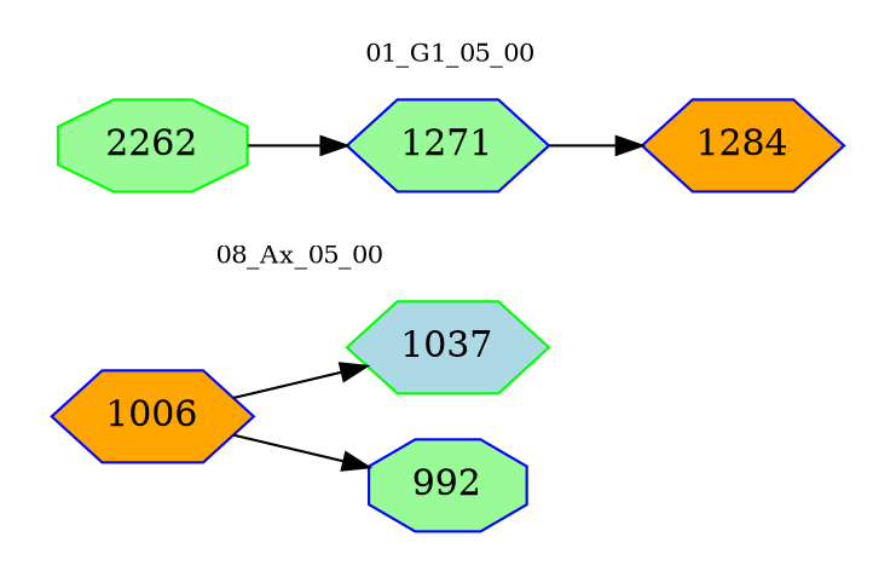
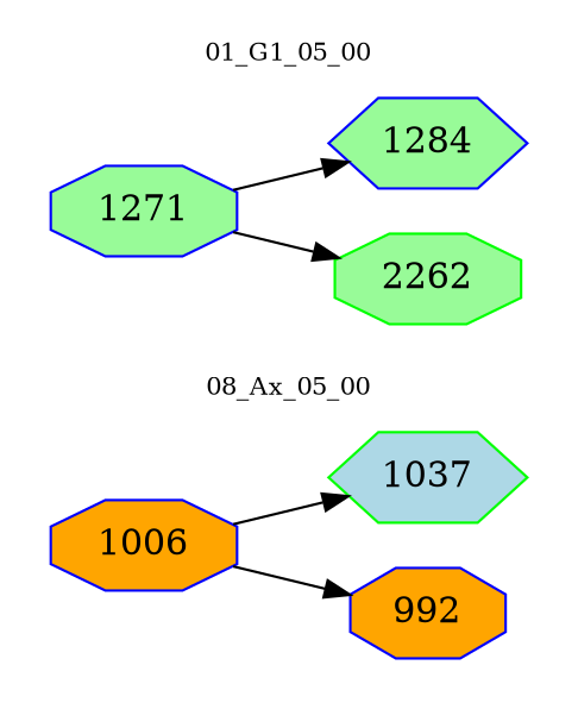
  digraph {
    rankdir=LR
    node [color=blue fillcolor=orange shape=hexagon style=filled]
    edge [color=black]
-   n1 [label=1006]
-   n2 [fillcolor=palegreen label=992 shape=octagon]
+   n1 [label=1006 shape=octagon]
+   n2 [label=992 shape=octagon]
    n3 [color=green fillcolor=lightblue label=1037]
-   n4 [fillcolor=palegreen label=1271]
+   n4 [fillcolor=palegreen label=1271 shape=octagon]
    n5 [color=green fillcolor=palegreen label=2262 shape=octagon]
-   n6 [label=1284]
+   n6 [fillcolor=palegreen label=1284]
    subgraph cluster_1 {
      color=white
      fontsize=10
      label="08_Ax_05_00"
      n1
      n2
      n3
    }
    subgraph cluster_2 {
      color=white
      fontsize=10
      label="01_G1_05_00"
      n4
      n5
      n6
    }
    n1 -> n2
    n1 -> n3
-   n5 -> n4
+   n4 -> n5
    n4 -> n6
  }
